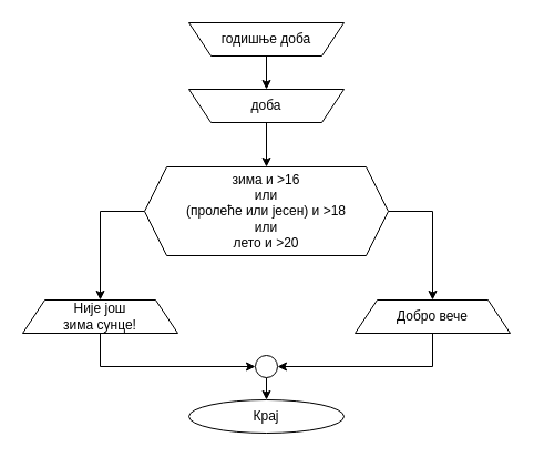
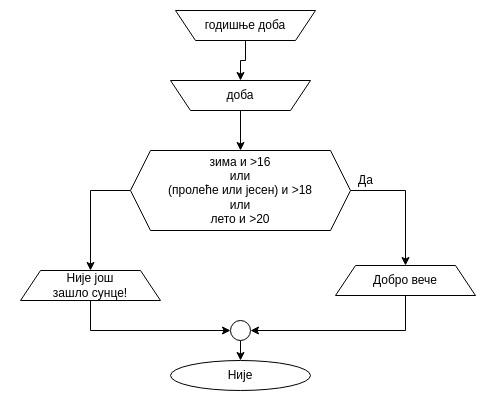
  <mxCell id="0" />
  <mxCell id="1" parent="0" />
  <mxCell id="2" style="edgeStyle=orthogonalEdgeStyle;rounded=0;orthogonalLoop=1;jettySize=auto;html=1;exitX=0.5;exitY=0;exitDx=0;exitDy=0;entryX=0.5;entryY=1;entryDx=0;entryDy=0;" edge="1" parent="1" source="3" target="5"><mxGeometry relative="1" as="geometry" /></mxCell>
- <mxCell id="3" value="годишње доба" style="shape=trapezoid;perimeter=trapezoidPerimeter;whiteSpace=wrap;html=1;fixedSize=1;direction=west;" vertex="1" parent="1"><mxGeometry x="170" y="20" width="140" height="30" as="geometry" /></mxCell>
+ <mxCell id="3" value="годишње доба" style="shape=trapezoid;perimeter=trapezoidPerimeter;whiteSpace=wrap;html=1;fixedSize=1;direction=west;" vertex="1" parent="1"><mxGeometry x="175" y="10" width="140" height="30" as="geometry" /></mxCell>
  <mxCell id="4" style="edgeStyle=orthogonalEdgeStyle;rounded=0;orthogonalLoop=1;jettySize=auto;html=1;exitX=0.5;exitY=0;exitDx=0;exitDy=0;entryX=0.5;entryY=0;entryDx=0;entryDy=0;" edge="1" parent="1" source="5" target="8"><mxGeometry relative="1" as="geometry" /></mxCell>
  <mxCell id="5" value="доба" style="shape=trapezoid;perimeter=trapezoidPerimeter;whiteSpace=wrap;html=1;fixedSize=1;direction=west;" vertex="1" parent="1"><mxGeometry x="170" y="80" width="140" height="30" as="geometry" /></mxCell>
  <mxCell id="6" style="edgeStyle=orthogonalEdgeStyle;rounded=0;orthogonalLoop=1;jettySize=auto;html=1;exitX=0;exitY=0.5;exitDx=0;exitDy=0;entryX=0.5;entryY=0;entryDx=0;entryDy=0;" edge="1" parent="1" source="8" target="10"><mxGeometry relative="1" as="geometry" /></mxCell>
  <mxCell id="7" style="edgeStyle=orthogonalEdgeStyle;rounded=0;orthogonalLoop=1;jettySize=auto;html=1;exitX=1;exitY=0.5;exitDx=0;exitDy=0;entryX=0.5;entryY=0;entryDx=0;entryDy=0;" edge="1" parent="1" source="8" target="12"><mxGeometry relative="1" as="geometry" /></mxCell>
  <mxCell id="8" value="зима и &amp;gt;16&lt;br&gt;или&lt;br&gt;(пролеће или јесен) и &amp;gt;18&lt;br&gt;или&lt;br&gt;лето и &amp;gt;20" style="shape=hexagon;perimeter=hexagonPerimeter2;whiteSpace=wrap;html=1;fixedSize=1;" vertex="1" parent="1"><mxGeometry x="130" y="150" width="220" height="80" as="geometry" /></mxCell>
  <mxCell id="9" style="edgeStyle=orthogonalEdgeStyle;rounded=0;orthogonalLoop=1;jettySize=auto;html=1;exitX=0.5;exitY=1;exitDx=0;exitDy=0;entryX=0;entryY=0.5;entryDx=0;entryDy=0;" edge="1" parent="1" source="10" target="14"><mxGeometry relative="1" as="geometry" /></mxCell>
- <mxCell id="10" value="Није још &lt;br&gt;зима сунце!" style="shape=trapezoid;perimeter=trapezoidPerimeter;whiteSpace=wrap;html=1;fixedSize=1;" vertex="1" parent="1"><mxGeometry x="20" y="270" width="140" height="30" as="geometry" /></mxCell>
+ <mxCell id="10" value="Није још &lt;br&gt;зашло сунце!" style="shape=trapezoid;perimeter=trapezoidPerimeter;whiteSpace=wrap;html=1;fixedSize=1;" vertex="1" parent="1"><mxGeometry x="20" y="270" width="140" height="30" as="geometry" /></mxCell>
  <mxCell id="11" style="edgeStyle=orthogonalEdgeStyle;rounded=0;orthogonalLoop=1;jettySize=auto;html=1;exitX=0.5;exitY=1;exitDx=0;exitDy=0;entryX=1;entryY=0.5;entryDx=0;entryDy=0;" edge="1" parent="1" source="12" target="14"><mxGeometry relative="1" as="geometry" /></mxCell>
- <mxCell id="12" value="Добро вече" style="shape=trapezoid;perimeter=trapezoidPerimeter;whiteSpace=wrap;html=1;fixedSize=1;" vertex="1" parent="1"><mxGeometry x="320" y="270" width="140" height="30" as="geometry" /></mxCell>
+ <mxCell id="12" value="Добро вече" style="shape=trapezoid;perimeter=trapezoidPerimeter;whiteSpace=wrap;html=1;fixedSize=1;" vertex="1" parent="1"><mxGeometry x="335" y="265" width="140" height="30" as="geometry" /></mxCell>
  <mxCell id="13" style="edgeStyle=orthogonalEdgeStyle;rounded=0;orthogonalLoop=1;jettySize=auto;html=1;exitX=0.5;exitY=1;exitDx=0;exitDy=0;entryX=0.5;entryY=0;entryDx=0;entryDy=0;" edge="1" parent="1" source="14" target="15"><mxGeometry relative="1" as="geometry" /></mxCell>
  <mxCell id="14" value="" style="ellipse;whiteSpace=wrap;html=1;aspect=fixed;" vertex="1" parent="1"><mxGeometry x="230" y="320" width="20" height="20" as="geometry" /></mxCell>
- <mxCell id="15" value="Крај" style="ellipse;whiteSpace=wrap;html=1;" vertex="1" parent="1"><mxGeometry x="170" y="360" width="140" height="30" as="geometry" /></mxCell>
+ <mxCell id="15" value="Није" style="ellipse;whiteSpace=wrap;html=1;" vertex="1" parent="1"><mxGeometry x="170" y="360" width="140" height="30" as="geometry" /></mxCell>
+ <mxCell id="16" value="Да" style="text;html=1;align=center;verticalAlign=middle;resizable=0;points=[];autosize=1;strokeColor=none;" vertex="1" parent="1"><mxGeometry x="350" y="170" width="30" height="20" as="geometry" /></mxCell>
